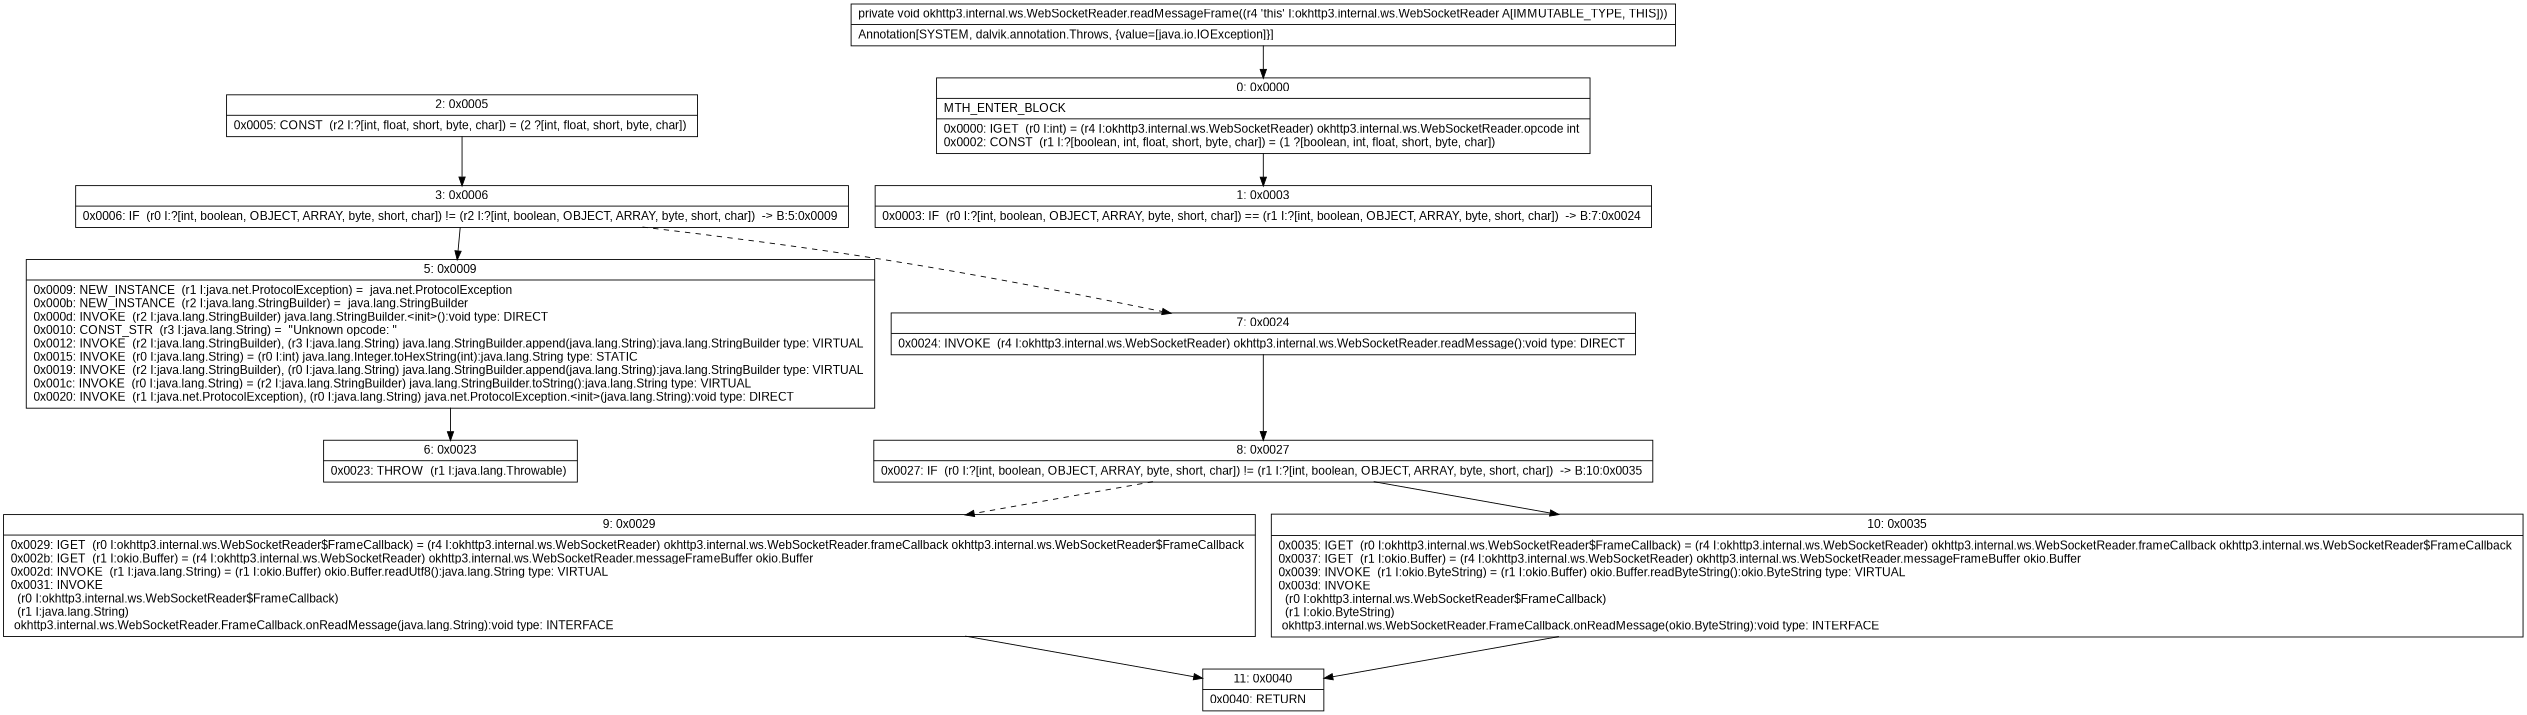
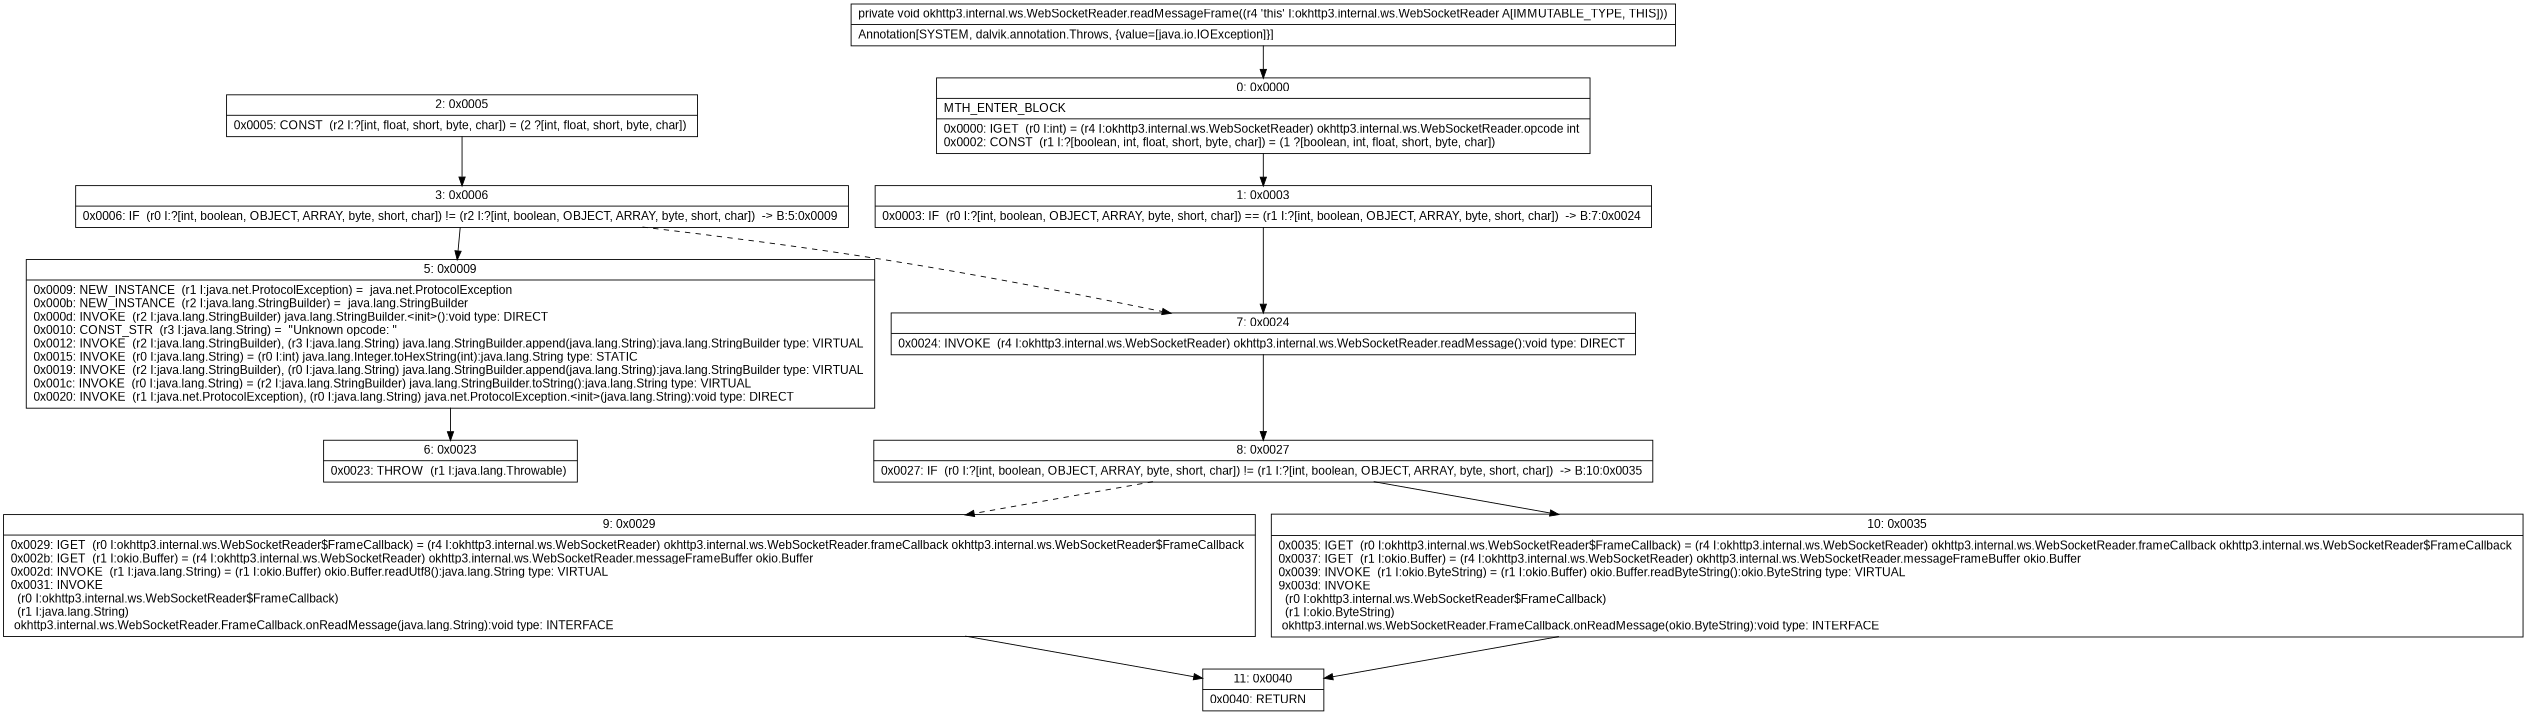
  digraph {
    fontname="Liberation Sans"
    node [fontname="Liberation Sans" shape=record]
    edge [fontname="Liberation Sans"]
    n1 [label="{0\:\ 0x0000|MTH_ENTER_BLOCK\l|0x0000: IGET  (r0 I:int) = (r4 I:okhttp3.internal.ws.WebSocketReader) okhttp3.internal.ws.WebSocketReader.opcode int \l0x0002: CONST  (r1 I:?[boolean, int, float, short, byte, char]) = (1 ?[boolean, int, float, short, byte, char]) \l}"]
    n2 [label="{1\:\ 0x0003|0x0003: IF  (r0 I:?[int, boolean, OBJECT, ARRAY, byte, short, char]) == (r1 I:?[int, boolean, OBJECT, ARRAY, byte, short, char])  \-\> B:7:0x0024 \l}"]
    n3 [label="{7\:\ 0x0024|0x0024: INVOKE  (r4 I:okhttp3.internal.ws.WebSocketReader) okhttp3.internal.ws.WebSocketReader.readMessage():void type: DIRECT \l}"]
    n4 [label="{2\:\ 0x0005|0x0005: CONST  (r2 I:?[int, float, short, byte, char]) = (2 ?[int, float, short, byte, char]) \l}"]
    n5 [label="{3\:\ 0x0006|0x0006: IF  (r0 I:?[int, boolean, OBJECT, ARRAY, byte, short, char]) != (r2 I:?[int, boolean, OBJECT, ARRAY, byte, short, char])  \-\> B:5:0x0009 \l}"]
    n6 [label="{8\:\ 0x0027|0x0027: IF  (r0 I:?[int, boolean, OBJECT, ARRAY, byte, short, char]) != (r1 I:?[int, boolean, OBJECT, ARRAY, byte, short, char])  \-\> B:10:0x0035 \l}"]
    n7 [label="{5\:\ 0x0009|0x0009: NEW_INSTANCE  (r1 I:java.net.ProtocolException) =  java.net.ProtocolException \l0x000b: NEW_INSTANCE  (r2 I:java.lang.StringBuilder) =  java.lang.StringBuilder \l0x000d: INVOKE  (r2 I:java.lang.StringBuilder) java.lang.StringBuilder.\<init\>():void type: DIRECT \l0x0010: CONST_STR  (r3 I:java.lang.String) =  \"Unknown opcode: \" \l0x0012: INVOKE  (r2 I:java.lang.StringBuilder), (r3 I:java.lang.String) java.lang.StringBuilder.append(java.lang.String):java.lang.StringBuilder type: VIRTUAL \l0x0015: INVOKE  (r0 I:java.lang.String) = (r0 I:int) java.lang.Integer.toHexString(int):java.lang.String type: STATIC \l0x0019: INVOKE  (r2 I:java.lang.StringBuilder), (r0 I:java.lang.String) java.lang.StringBuilder.append(java.lang.String):java.lang.StringBuilder type: VIRTUAL \l0x001c: INVOKE  (r0 I:java.lang.String) = (r2 I:java.lang.StringBuilder) java.lang.StringBuilder.toString():java.lang.String type: VIRTUAL \l0x0020: INVOKE  (r1 I:java.net.ProtocolException), (r0 I:java.lang.String) java.net.ProtocolException.\<init\>(java.lang.String):void type: DIRECT \l}"]
    n8 [label="{6\:\ 0x0023|0x0023: THROW  (r1 I:java.lang.Throwable) \l}"]
    n9 [label="{9\:\ 0x0029|0x0029: IGET  (r0 I:okhttp3.internal.ws.WebSocketReader$FrameCallback) = (r4 I:okhttp3.internal.ws.WebSocketReader) okhttp3.internal.ws.WebSocketReader.frameCallback okhttp3.internal.ws.WebSocketReader$FrameCallback \l0x002b: IGET  (r1 I:okio.Buffer) = (r4 I:okhttp3.internal.ws.WebSocketReader) okhttp3.internal.ws.WebSocketReader.messageFrameBuffer okio.Buffer \l0x002d: INVOKE  (r1 I:java.lang.String) = (r1 I:okio.Buffer) okio.Buffer.readUtf8():java.lang.String type: VIRTUAL \l0x0031: INVOKE  \l  (r0 I:okhttp3.internal.ws.WebSocketReader$FrameCallback)\l  (r1 I:java.lang.String)\l okhttp3.internal.ws.WebSocketReader.FrameCallback.onReadMessage(java.lang.String):void type: INTERFACE \l}"]
-   n10 [label="{10\:\ 0x0035|0x0035: IGET  (r0 I:okhttp3.internal.ws.WebSocketReader$FrameCallback) = (r4 I:okhttp3.internal.ws.WebSocketReader) okhttp3.internal.ws.WebSocketReader.frameCallback okhttp3.internal.ws.WebSocketReader$FrameCallback \l0x0037: IGET  (r1 I:okio.Buffer) = (r4 I:okhttp3.internal.ws.WebSocketReader) okhttp3.internal.ws.WebSocketReader.messageFrameBuffer okio.Buffer \l0x0039: INVOKE  (r1 I:okio.ByteString) = (r1 I:okio.Buffer) okio.Buffer.readByteString():okio.ByteString type: VIRTUAL \l0x003d: INVOKE  \l  (r0 I:okhttp3.internal.ws.WebSocketReader$FrameCallback)\l  (r1 I:okio.ByteString)\l okhttp3.internal.ws.WebSocketReader.FrameCallback.onReadMessage(okio.ByteString):void type: INTERFACE \l}"]
+   n10 [label="{10\:\ 0x0035|0x0035: IGET  (r0 I:okhttp3.internal.ws.WebSocketReader$FrameCallback) = (r4 I:okhttp3.internal.ws.WebSocketReader) okhttp3.internal.ws.WebSocketReader.frameCallback okhttp3.internal.ws.WebSocketReader$FrameCallback \l0x0037: IGET  (r1 I:okio.Buffer) = (r4 I:okhttp3.internal.ws.WebSocketReader) okhttp3.internal.ws.WebSocketReader.messageFrameBuffer okio.Buffer \l0x0039: INVOKE  (r1 I:okio.ByteString) = (r1 I:okio.Buffer) okio.Buffer.readByteString():okio.ByteString type: VIRTUAL \l9x003d: INVOKE  \l  (r0 I:okhttp3.internal.ws.WebSocketReader$FrameCallback)\l  (r1 I:okio.ByteString)\l okhttp3.internal.ws.WebSocketReader.FrameCallback.onReadMessage(okio.ByteString):void type: INTERFACE \l}"]
    n11 [label="{11\:\ 0x0040|0x0040: RETURN   \l}"]
    n12 [label="{private void okhttp3.internal.ws.WebSocketReader.readMessageFrame((r4 'this' I:okhttp3.internal.ws.WebSocketReader A[IMMUTABLE_TYPE, THIS]))  | Annotation[SYSTEM, dalvik.annotation.Throws, \{value=[java.io.IOException]\}]\l}"]
    n1 -> n2
+   n2 -> n3
    n3 -> n6
    n4 -> n5
    n5 -> n3 [style=dashed]
    n5 -> n7
    n6 -> n9 [style=dashed]
    n6 -> n10
    n7 -> n8
    n9 -> n11
    n10 -> n11
    n12 -> n1
  }
